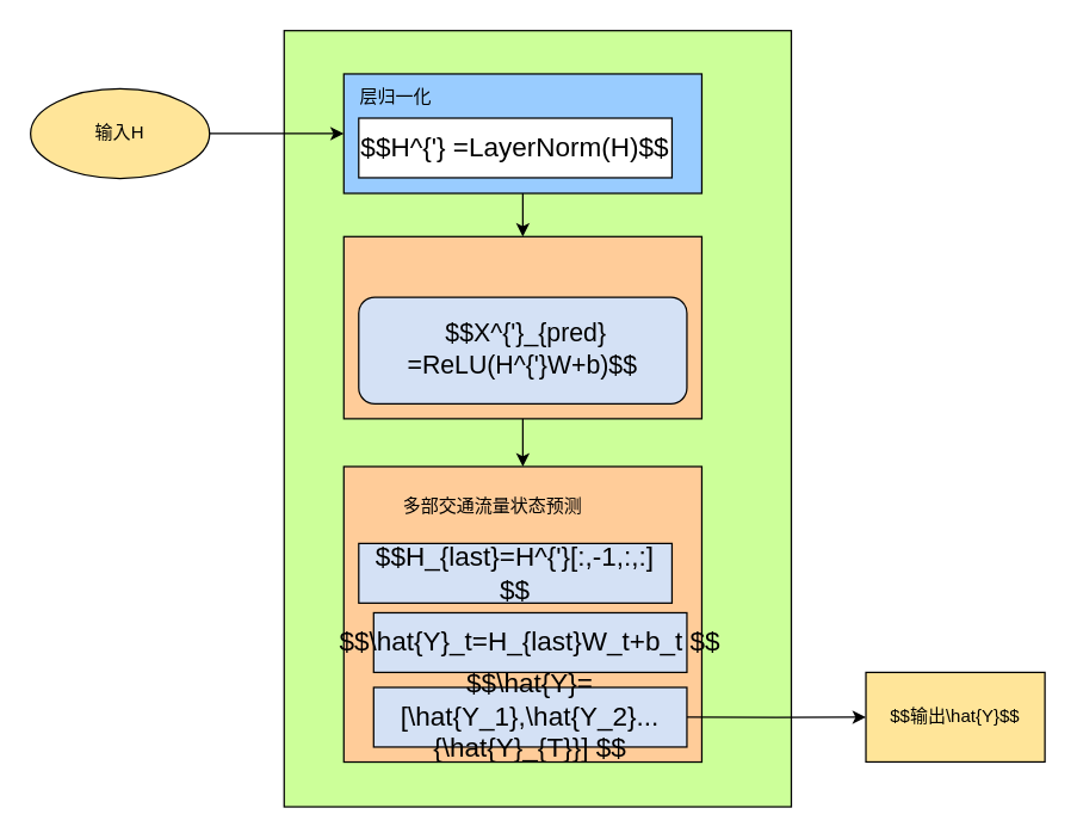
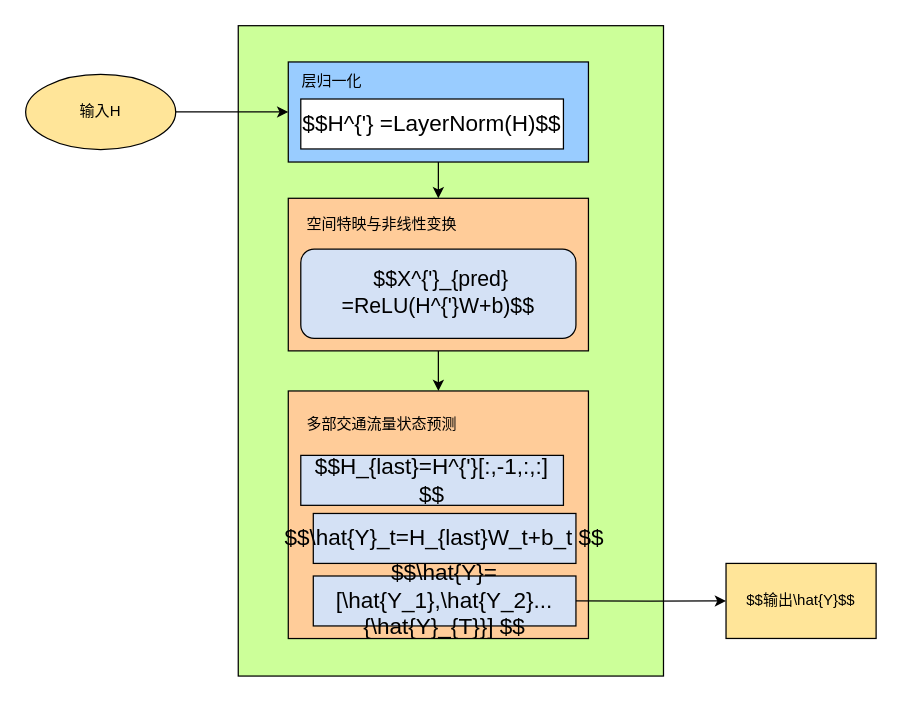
  <mxCell id="0" />
  <mxCell id="1" parent="0" />
  <mxCell id="2" value="" style="rounded=0;whiteSpace=wrap;html=1;fillColor=#CCFF99;" vertex="1" parent="1"><mxGeometry x="190" y="20" width="340" height="520" as="geometry" /></mxCell>
  <mxCell id="3" style="edgeStyle=orthogonalEdgeStyle;rounded=0;orthogonalLoop=1;jettySize=auto;html=1;exitX=1;exitY=0.5;exitDx=0;exitDy=0;" edge="1" parent="1" source="4" target="7"><mxGeometry relative="1" as="geometry" /></mxCell>
  <mxCell id="4" value="输入H" style="ellipse;whiteSpace=wrap;html=1;fillColor=#FFE599;" vertex="1" parent="1"><mxGeometry x="20" y="59" width="120" height="60" as="geometry" /></mxCell>
  <mxCell id="5" value="$$输出\hat{Y}$$" style="rounded=0;whiteSpace=wrap;html=1;fillColor=#FFE599;" vertex="1" parent="1"><mxGeometry x="580" y="449.94" width="120" height="60" as="geometry" /></mxCell>
  <mxCell id="6" style="edgeStyle=orthogonalEdgeStyle;rounded=0;orthogonalLoop=1;jettySize=auto;html=1;entryX=0.5;entryY=0;entryDx=0;entryDy=0;" edge="1" parent="1" source="7" target="10"><mxGeometry relative="1" as="geometry" /></mxCell>
  <mxCell id="7" value="" style="rounded=0;whiteSpace=wrap;html=1;fillColor=#99CCFF;" vertex="1" parent="1"><mxGeometry x="230" y="49" width="240" height="80" as="geometry" /></mxCell>
  <mxCell id="8" value="层归一化" style="text;html=1;align=center;verticalAlign=middle;whiteSpace=wrap;rounded=0;" vertex="1" parent="1"><mxGeometry x="230" y="50" width="70" height="30" as="geometry" /></mxCell>
  <mxCell id="9" style="edgeStyle=orthogonalEdgeStyle;rounded=0;orthogonalLoop=1;jettySize=auto;html=1;exitX=0.5;exitY=1;exitDx=0;exitDy=0;entryX=0.5;entryY=0;entryDx=0;entryDy=0;" edge="1" parent="1" source="10" target="13"><mxGeometry relative="1" as="geometry" /></mxCell>
  <mxCell id="10" value="" style="rounded=0;whiteSpace=wrap;html=1;fillColor=#FFCC99;" vertex="1" parent="1"><mxGeometry x="230" y="158" width="240" height="122" as="geometry" /></mxCell>
  <mxCell id="11" value="&lt;p class=&quot;MsoNormal&quot;&gt;&lt;br&gt;&lt;/p&gt;" style="text;html=1;align=center;verticalAlign=middle;whiteSpace=wrap;rounded=0;" vertex="1" parent="1"><mxGeometry x="240" y="164" width="130" height="30" as="geometry" /></mxCell>
+ <mxCell id="12" value="空间特映与非线性变换" style="text;html=1;align=center;verticalAlign=middle;whiteSpace=wrap;rounded=0;" vertex="1" parent="1"><mxGeometry x="240" y="164" width="130" height="30" as="geometry" /></mxCell>
  <mxCell id="13" value="" style="rounded=0;whiteSpace=wrap;html=1;fillColor=#FFCC99;" vertex="1" parent="1"><mxGeometry x="230" y="312.06" width="240" height="197.94" as="geometry" /></mxCell>
- <mxCell id="14" value="多部交通流量状态预测" style="text;html=1;align=center;verticalAlign=middle;whiteSpace=wrap;rounded=0;" vertex="1" parent="1"><mxGeometry x="265" y="323.5" width="130" height="30" as="geometry" /></mxCell>
+ <mxCell id="14" value="多部交通流量状态预测" style="text;html=1;align=center;verticalAlign=middle;whiteSpace=wrap;rounded=0;" vertex="1" parent="1"><mxGeometry x="240" y="323.5" width="130" height="30" as="geometry" /></mxCell>
  <mxCell id="15" value="&lt;span style=&quot;font-size: 18px;&quot;&gt;$$H^{'} =LayerNorm(H)$$&lt;/span&gt;" style="rounded=0;whiteSpace=wrap;html=1;fillColor=#ffffff;" vertex="1" parent="1"><mxGeometry x="240" y="78.62" width="210" height="39.94" as="geometry" /></mxCell>
  <mxCell id="16" value="&lt;font style=&quot;font-size: 17px;&quot;&gt;&amp;nbsp;$$X^{'}_{pred} =ReLU(H^{'}W+b)$$&lt;/font&gt;" style="whiteSpace=wrap;html=1;fillColor=#D4E1F5;rounded=1;" vertex="1" parent="1"><mxGeometry x="240" y="198.62" width="220" height="71.38" as="geometry" /></mxCell>
  <mxCell id="17" value="&lt;span style=&quot;font-size: 18px;&quot;&gt;$$H_{last}=H^{'}[:,-1,:,:] $$&lt;/span&gt;" style="rounded=0;whiteSpace=wrap;html=1;fillColor=#D4E1F5;" vertex="1" parent="1"><mxGeometry x="240" y="363.56" width="210" height="39.94" as="geometry" /></mxCell>
  <mxCell id="18" value="&lt;span style=&quot;font-size: 18px;&quot;&gt;$$\hat{Y}_t=H_{last}W_t+b_t&amp;nbsp;$$&lt;/span&gt;" style="rounded=0;whiteSpace=wrap;html=1;fillColor=#D4E1F5;" vertex="1" parent="1"><mxGeometry x="250" y="410" width="210" height="39.94" as="geometry" /></mxCell>
  <mxCell id="19" style="edgeStyle=orthogonalEdgeStyle;rounded=0;orthogonalLoop=1;jettySize=auto;html=1;exitX=1;exitY=0.5;exitDx=0;exitDy=0;entryX=0;entryY=0.5;entryDx=0;entryDy=0;" edge="1" parent="1" source="20" target="5"><mxGeometry relative="1" as="geometry" /></mxCell>
  <mxCell id="20" value="&lt;span style=&quot;font-size: 18px;&quot;&gt;$$\hat{Y}=[\hat{Y_1},\hat{Y_2}...{\hat{Y}_{T}}]&amp;nbsp;$$&lt;/span&gt;" style="rounded=0;whiteSpace=wrap;html=1;fillColor=#D4E1F5;" vertex="1" parent="1"><mxGeometry x="250" y="460" width="210" height="39.94" as="geometry" /></mxCell>
